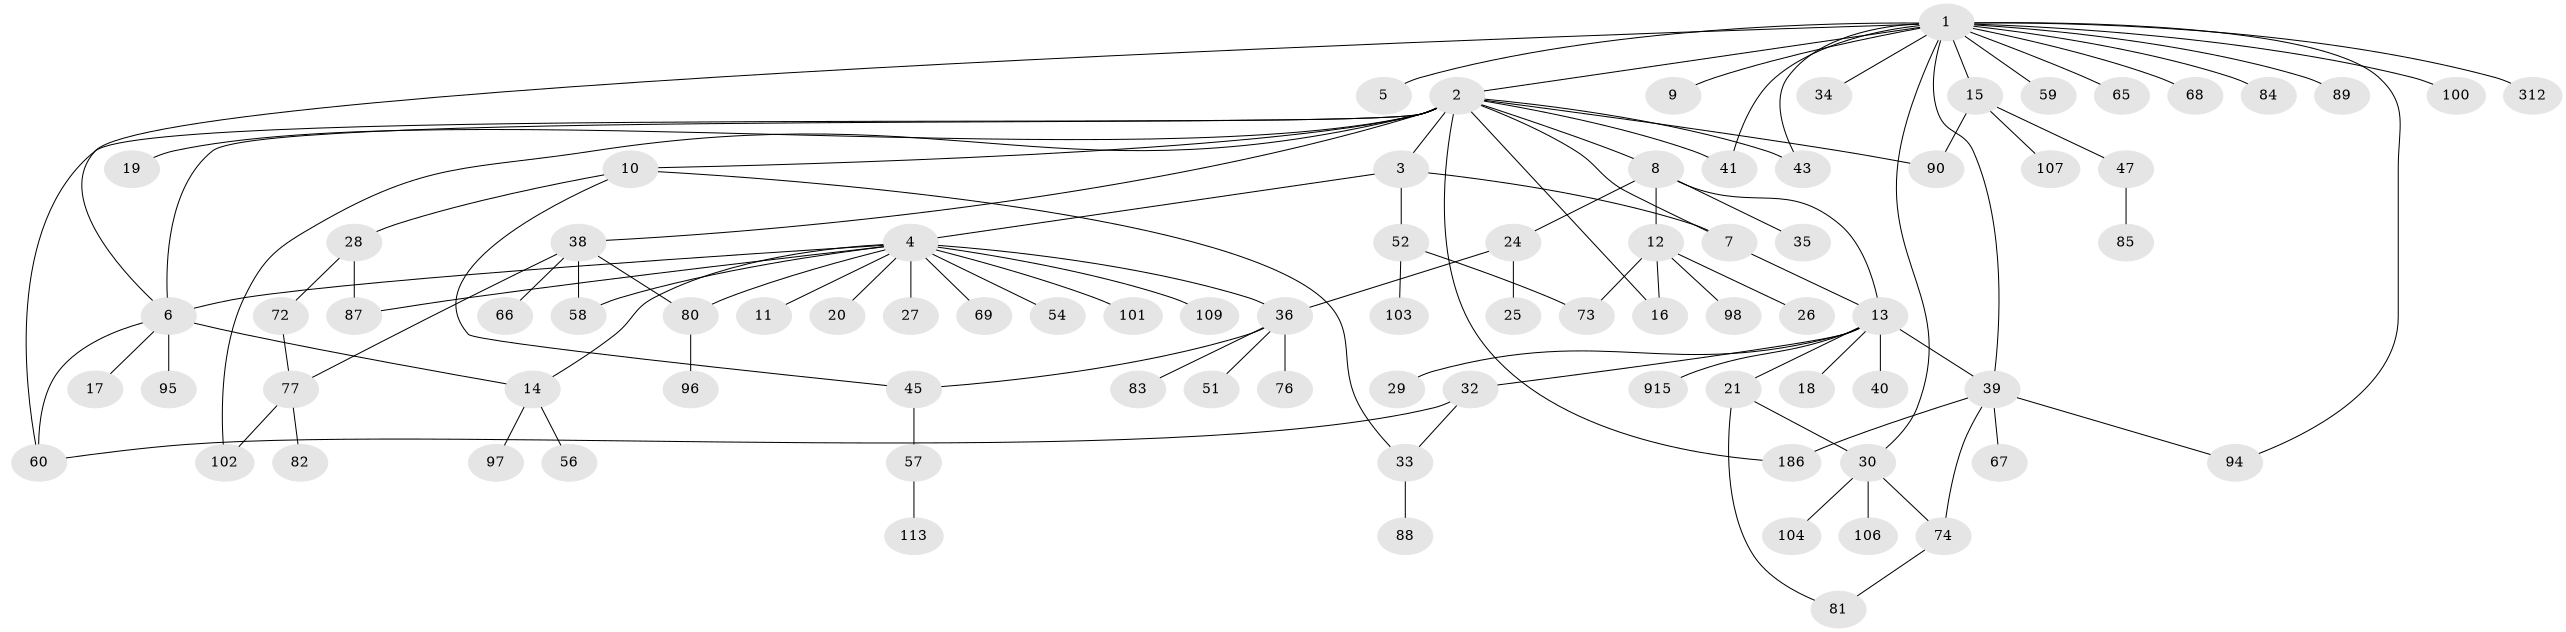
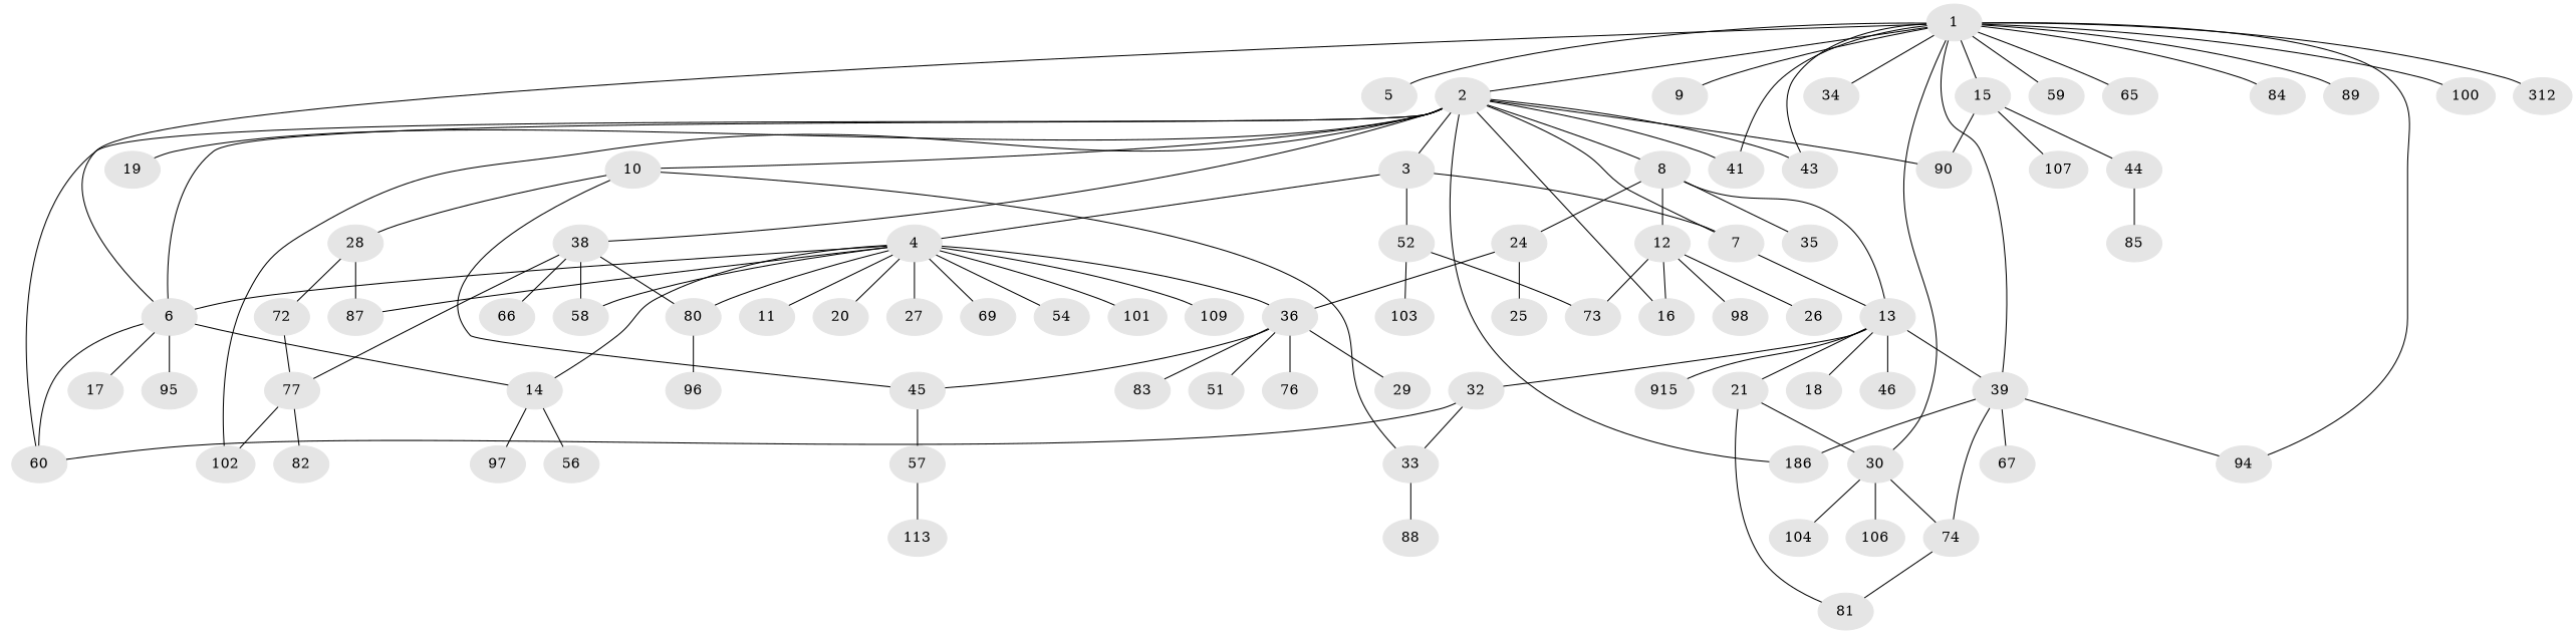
  graph {
    node [color=gray90 style=filled]
    1 [super="+50"]
    2 [super="+31"]
    5
    6 [super="+23"]
    9
    15 [super="+62"]
    30 [super="+55"]
    34
    39 [super="+46"]
    41
    43
    59
    65
-   68
    84 [super="+111"]
    89
    94
    100
    n19 [label=312]
    3 [super="+63"]
    7
    8 [super="+48"]
    10 [super="+22"]
    19
    38 [super="+97"]
    60
    90
    102
    n29 [label=186]
    16
    14 [super="+64"]
    17 [super="+92"]
    95
-   44 [label=47]
+   44
    107
    74 [super="+108"]
    104
    106
    67
    4 [super="+99"]
    52 [super="+75"]
    13 [super="+86"]
    24
    12 [super="+70"]
    35
    28 [super="+42"]
    33 [super="+37"]
    45
    36 [super="+61"]
    25 [super="+78"]
    58 [super="+69"]
    80 [super="+114"]
    66
    77 [super="+91"]
    11
    20
    27
    n58 [label=69 super="+53"]
    54
    87
    101
    109
    73
    103
    n65 [label=97]
    56
    51
    76
    83
    96
    18
    21
    29
    32 [super="+110"]
-   40
+   40 [label=46]
    n76 [label=915]
    26
    98
    72
    88
    57 [super="+93"]
    81
    85 [super="+105"]
    82
    113
    1 -- 2
    1 -- 5
    1 -- 6
    1 -- 9
    1 -- 15
    1 -- 30
    1 -- 34
    1 -- 39
    1 -- 41
    1 -- 43
    1 -- 59
    1 -- 65
-   1 -- 68
    1 -- 84
    1 -- 89
    1 -- 94
    1 -- 100
    1 -- n19
    2 -- 6
    2 -- 41
    2 -- 43
    2 -- 3 [weight=2]
    2 -- 7
    2 -- 8
    2 -- 10
    2 -- 19
    2 -- 38
    2 -- 60
    2 -- 90
    2 -- 102
    2 -- n29
    2 -- 16
    6 -- 60
    6 -- 14
    6 -- 17
    6 -- 95
    15 -- 90
    15 -- 44
    15 -- 107
    30 -- 74
    30 -- 104
    30 -- 106
    39 -- 94
    39 -- n29
    39 -- 74
    39 -- 67
    3 -- 7
    3 -- 4
    3 -- 52
    7 -- 13
    8 -- 13
    8 -- 24
    8 -- 12
    8 -- 35
    10 -- 28
    10 -- 33
    10 -- 45
    38 -- 58
    38 -- 80
    38 -- 66
    38 -- 77
    14 -- n65
    14 -- 56
    44 -- 85
    74 -- 81
    4 -- 6
    4 -- 14
    4 -- 36
    4 -- 58
    4 -- 80
    4 -- 11
    4 -- 20
    4 -- 27
    4 -- n58 [weight=2]
    4 -- 54
    4 -- 87
    4 -- 101
    4 -- 109
    52 -- 73
    52 -- 103
    13 -- 39 [weight=2]
    13 -- 18
    13 -- 21
-   13 -- 29
+   36 -- 29
    13 -- 32 [weight=2]
    13 -- 40
    13 -- n76
    24 -- 36
    24 -- 25
    12 -- 16
    12 -- 73
    12 -- 26
    12 -- 98
    28 -- 87
    28 -- 72
    33 -- 88
    45 -- 57
    36 -- 45
    36 -- 51
    36 -- 76
    36 -- 83
    80 -- 96
    77 -- 102
    77 -- 82
    21 -- 30
    21 -- 81
    32 -- 60
    32 -- 33
    72 -- 77
    57 -- 113
  }
